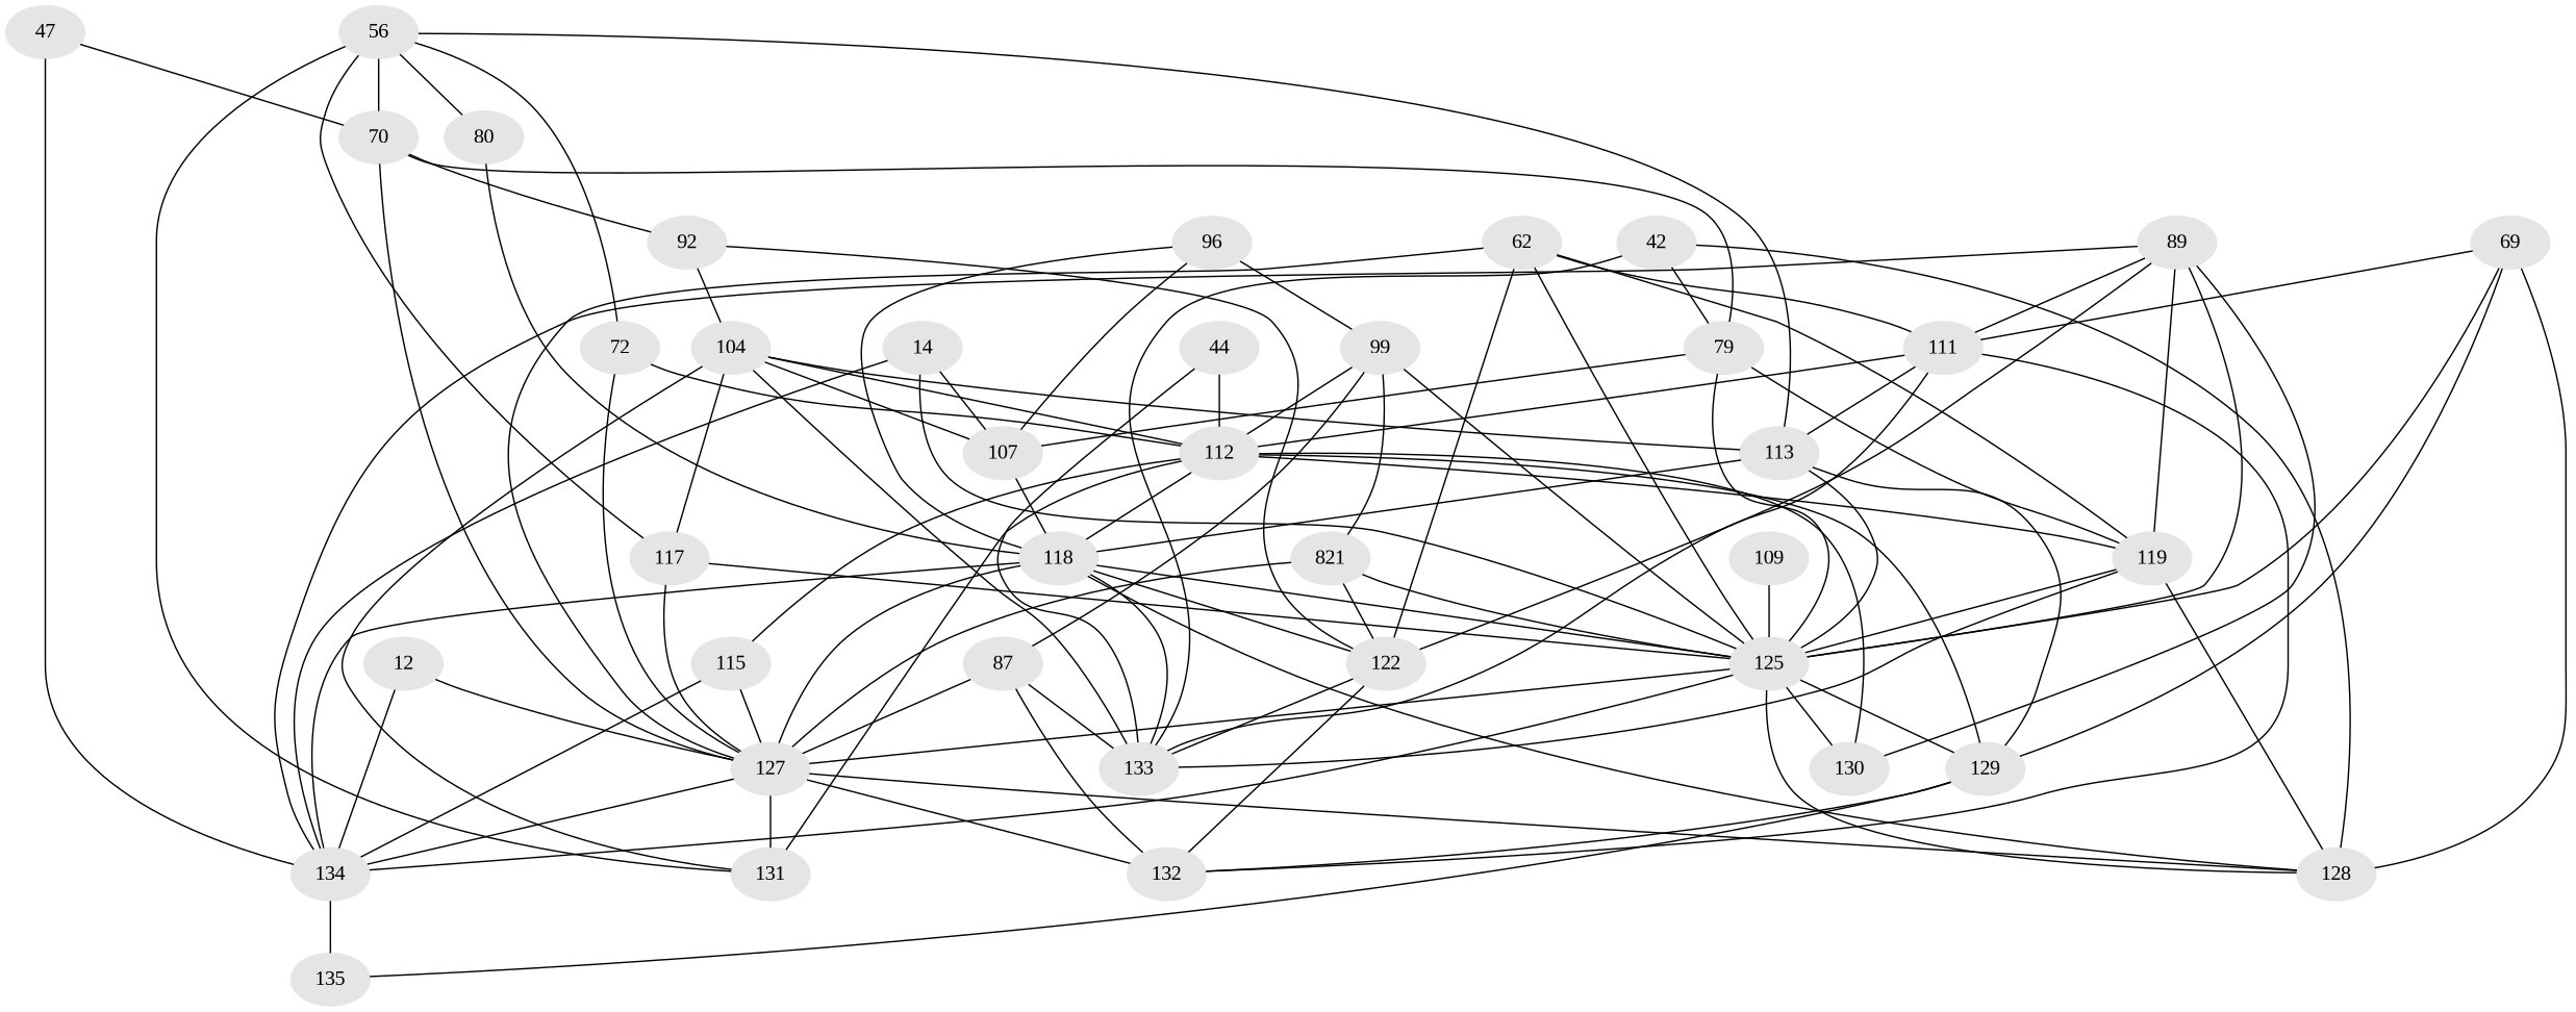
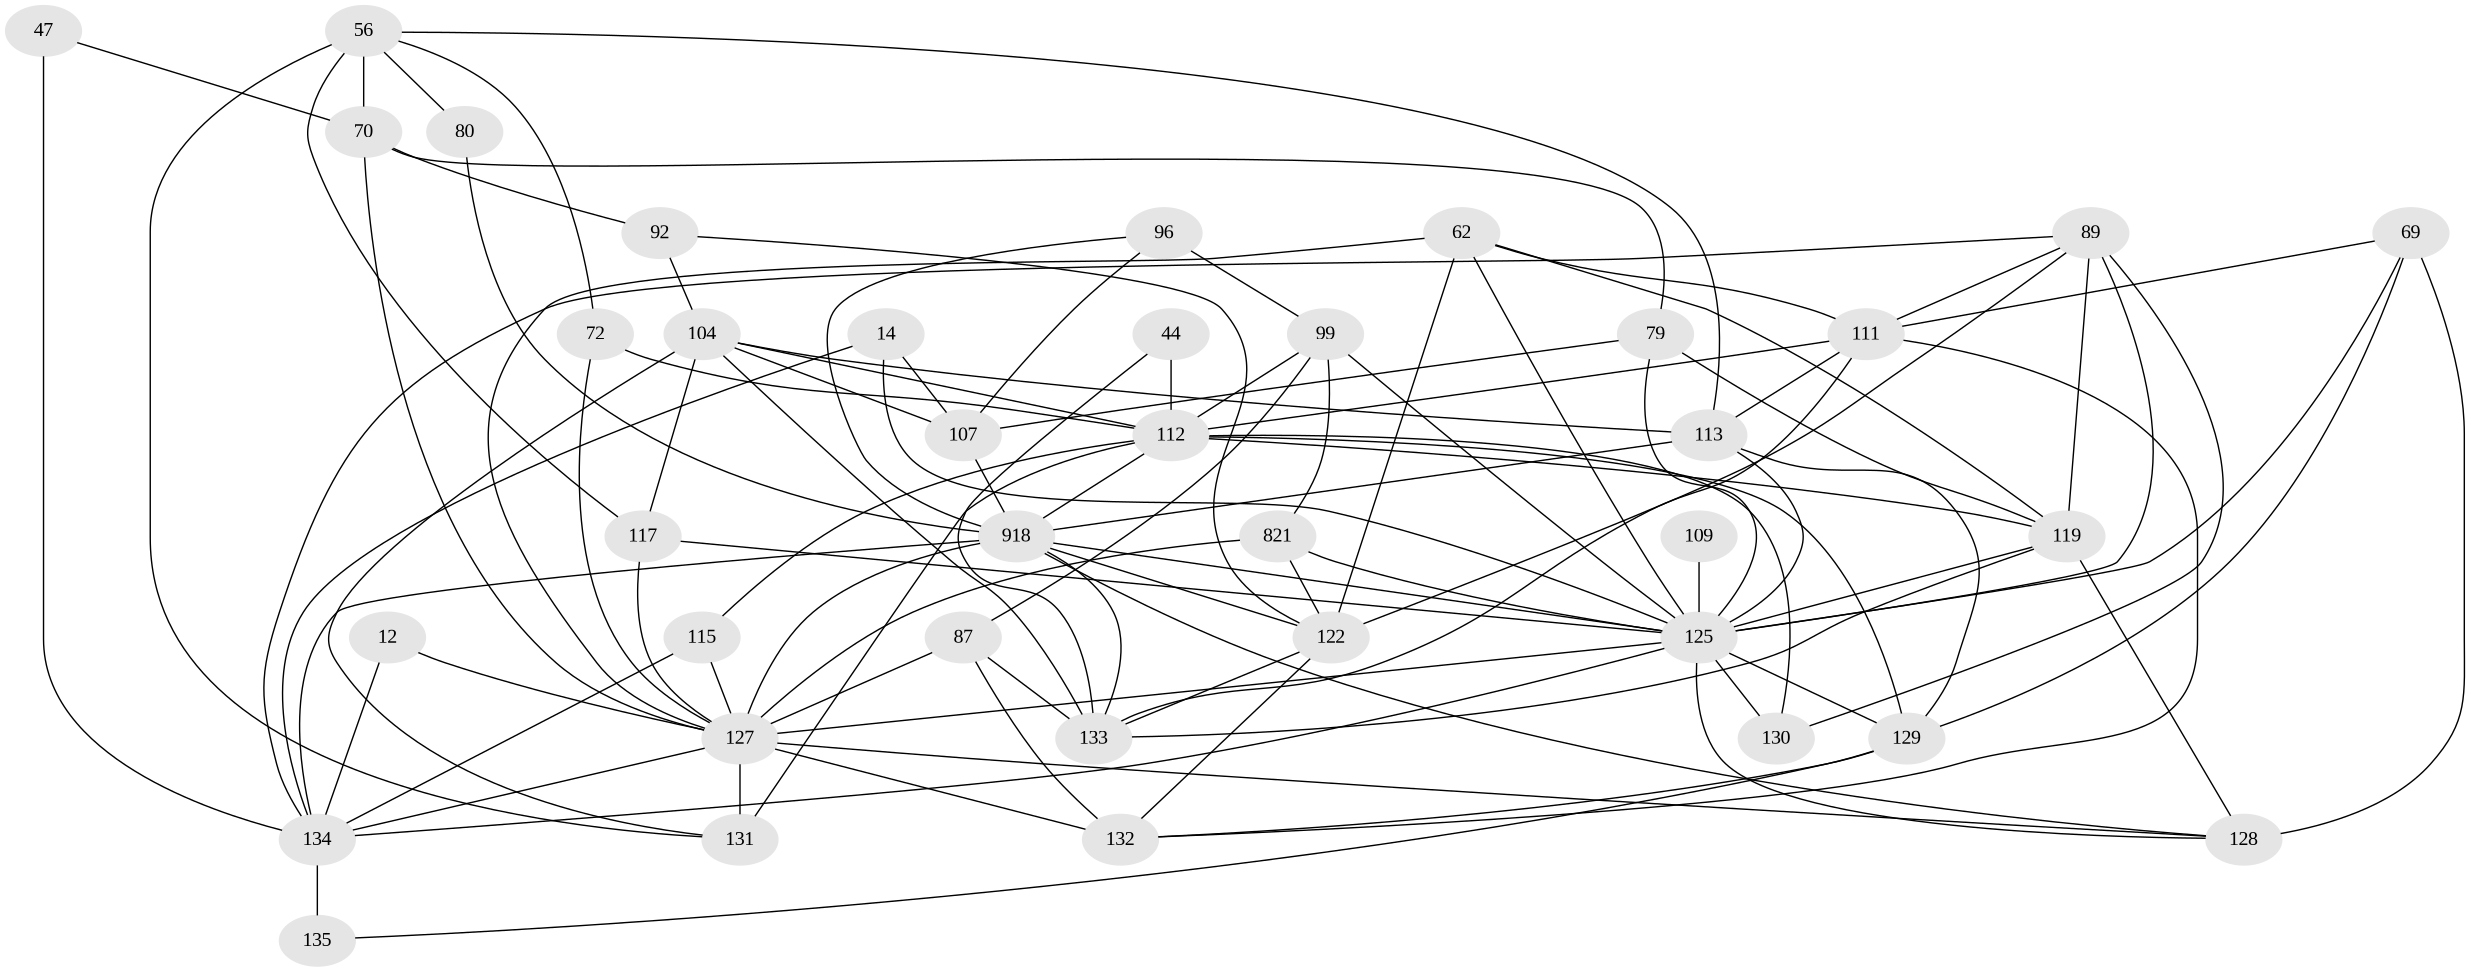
  graph {
    fontname="Liberation Serif"
    node [color=gray90 fontname="Liberation Serif" style=filled]
    edge [fontname="Liberation Serif"]
    127 [super="+123+120"]
    134 [super="+8"]
    128 [super="+43"]
    131 [super="+48+64+78+126"]
    132 [super="+105"]
    12
    135 [super="+103"]
    107 [super="+67+68"]
-   118 [super="+90+32+110+49"]
+   118 [super="+90+32+110+49" label=918]
    14
    125 [super="+20+81+36+116+124"]
    129 [super="+29+75"]
    130 [super="+22"]
-   42 [super="+33"]
    79
    133 [super="+114+65+58"]
    119 [super="+51+108+100"]
    112 [super="+1+40+102"]
    115
    44
    70 [super="+37"]
    92 [super="+55"]
    47
    56 [super="+16"]
    72
    80
    113 [super="+84+5"]
    117 [super="+86"]
    62 [super="+54"]
    111 [super="+77+61"]
    122 [super="+88+31+91"]
    104 [super="+59"]
    69 [super="+6"]
    87
    89 [super="+74+35"]
    96 [super="+13"]
    99 [super="+39+24"]
    n38 [label=821]
    109
    127 -- 134
    127 -- 128
    127 -- 131 [weight=4]
    127 -- 132
    134 -- 135 [weight=2]
    12 -- 127
    12 -- 134
    107 -- 118
    118 -- 127 [weight=2]
    118 -- 134
    118 -- 128
    118 -- 125 [weight=3]
    118 -- 133
    118 -- 122 [weight=5]
    14 -- 134 [weight=2]
    14 -- 107
    14 -- 125
    125 -- 127 [weight=4]
    125 -- 134
    125 -- 128
    125 -- 129 [weight=2]
    125 -- 130 [weight=4]
    129 -- 132
    129 -- 135
-   42 -- 128 [weight=2]
-   42 -- 79
-   42 -- 133
    79 -- 107
    79 -- 125
    79 -- 119
    119 -- 128
    119 -- 125 [weight=4]
    119 -- 133
    112 -- 131 [weight=2]
    112 -- 118 [weight=2]
    112 -- 129
    112 -- 130 [weight=2]
    112 -- 119
    112 -- 115
    115 -- 127
    115 -- 134
    44 -- 133
    44 -- 112
    70 -- 127 [weight=2]
    70 -- 79
    70 -- 92 [weight=2]
    92 -- 122
    92 -- 104
    47 -- 134 [weight=2]
    47 -- 70
    56 -- 131
    56 -- 70 [weight=2]
    56 -- 72
    56 -- 80
    56 -- 113
    56 -- 117
    72 -- 127
    72 -- 112
    80 -- 118
    113 -- 118
    113 -- 125 [weight=4]
    113 -- 129 [weight=2]
    117 -- 127 [weight=2]
    117 -- 125
    62 -- 127 [weight=2]
    62 -- 125 [weight=2]
    62 -- 119
    62 -- 111
    62 -- 122 [weight=4]
    111 -- 132
    111 -- 133 [weight=2]
    111 -- 112 [weight=2]
    111 -- 113 [weight=2]
    122 -- 132
    122 -- 133 [weight=2]
    104 -- 131
    104 -- 107 [weight=2]
    104 -- 133
    104 -- 112
    104 -- 113
    104 -- 117
    69 -- 128 [weight=2]
    69 -- 125
    69 -- 129
    69 -- 111
    87 -- 127
    87 -- 132 [weight=2]
    87 -- 133 [weight=3]
    89 -- 134
    89 -- 125 [weight=4]
    89 -- 130
    89 -- 119 [weight=2]
    89 -- 111 [weight=2]
    89 -- 122 [weight=2]
    96 -- 107
    96 -- 118 [weight=2]
    96 -- 99 [weight=3]
    99 -- 125 [weight=3]
    99 -- 112 [weight=2]
    99 -- 87 [weight=2]
    99 -- n38
    n38 -- 127
    n38 -- 125
    n38 -- 122
    109 -- 125 [weight=3]
  }
